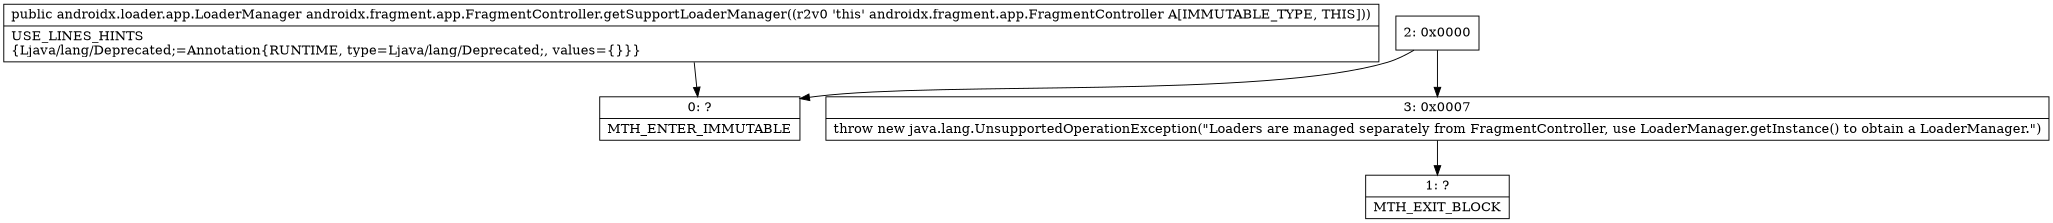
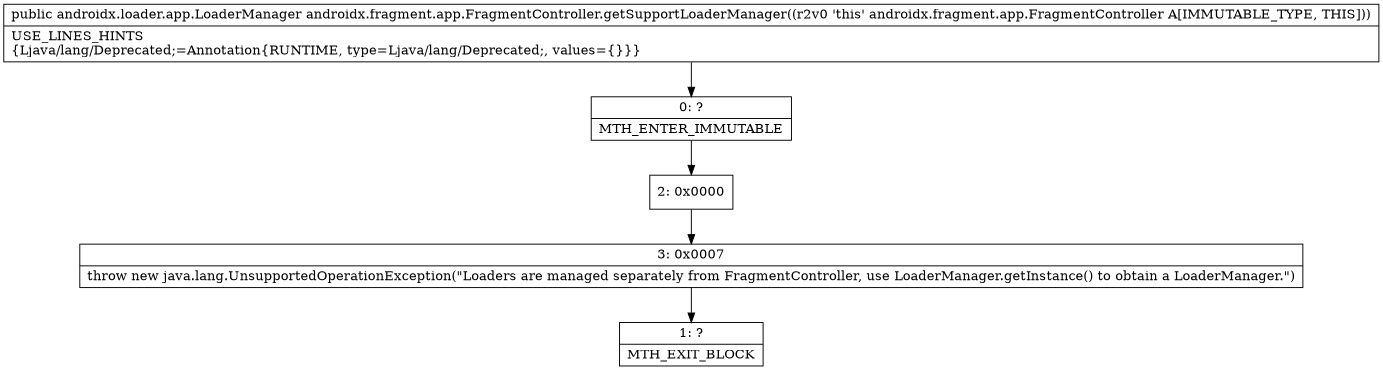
  digraph {
    node [shape=record]
    n1 [label="{0\:\ ?|MTH_ENTER_IMMUTABLE\l}"]
    n2 [label="{2\:\ 0x0000}"]
    n3 [label="{3\:\ 0x0007|throw new java.lang.UnsupportedOperationException(\"Loaders are managed separately from FragmentController, use LoaderManager.getInstance() to obtain a LoaderManager.\")\l}"]
    n4 [label="{1\:\ ?|MTH_EXIT_BLOCK\l}"]
    n5 [label="{public androidx.loader.app.LoaderManager androidx.fragment.app.FragmentController.getSupportLoaderManager((r2v0 'this' androidx.fragment.app.FragmentController A[IMMUTABLE_TYPE, THIS]))  | USE_LINES_HINTS\l\{Ljava\/lang\/Deprecated;=Annotation\{RUNTIME, type=Ljava\/lang\/Deprecated;, values=\{\}\}\}\l}"]
-   n2 -> n1
+   n1 -> n2
    n2 -> n3
    n3 -> n4
    n5 -> n1
  }
